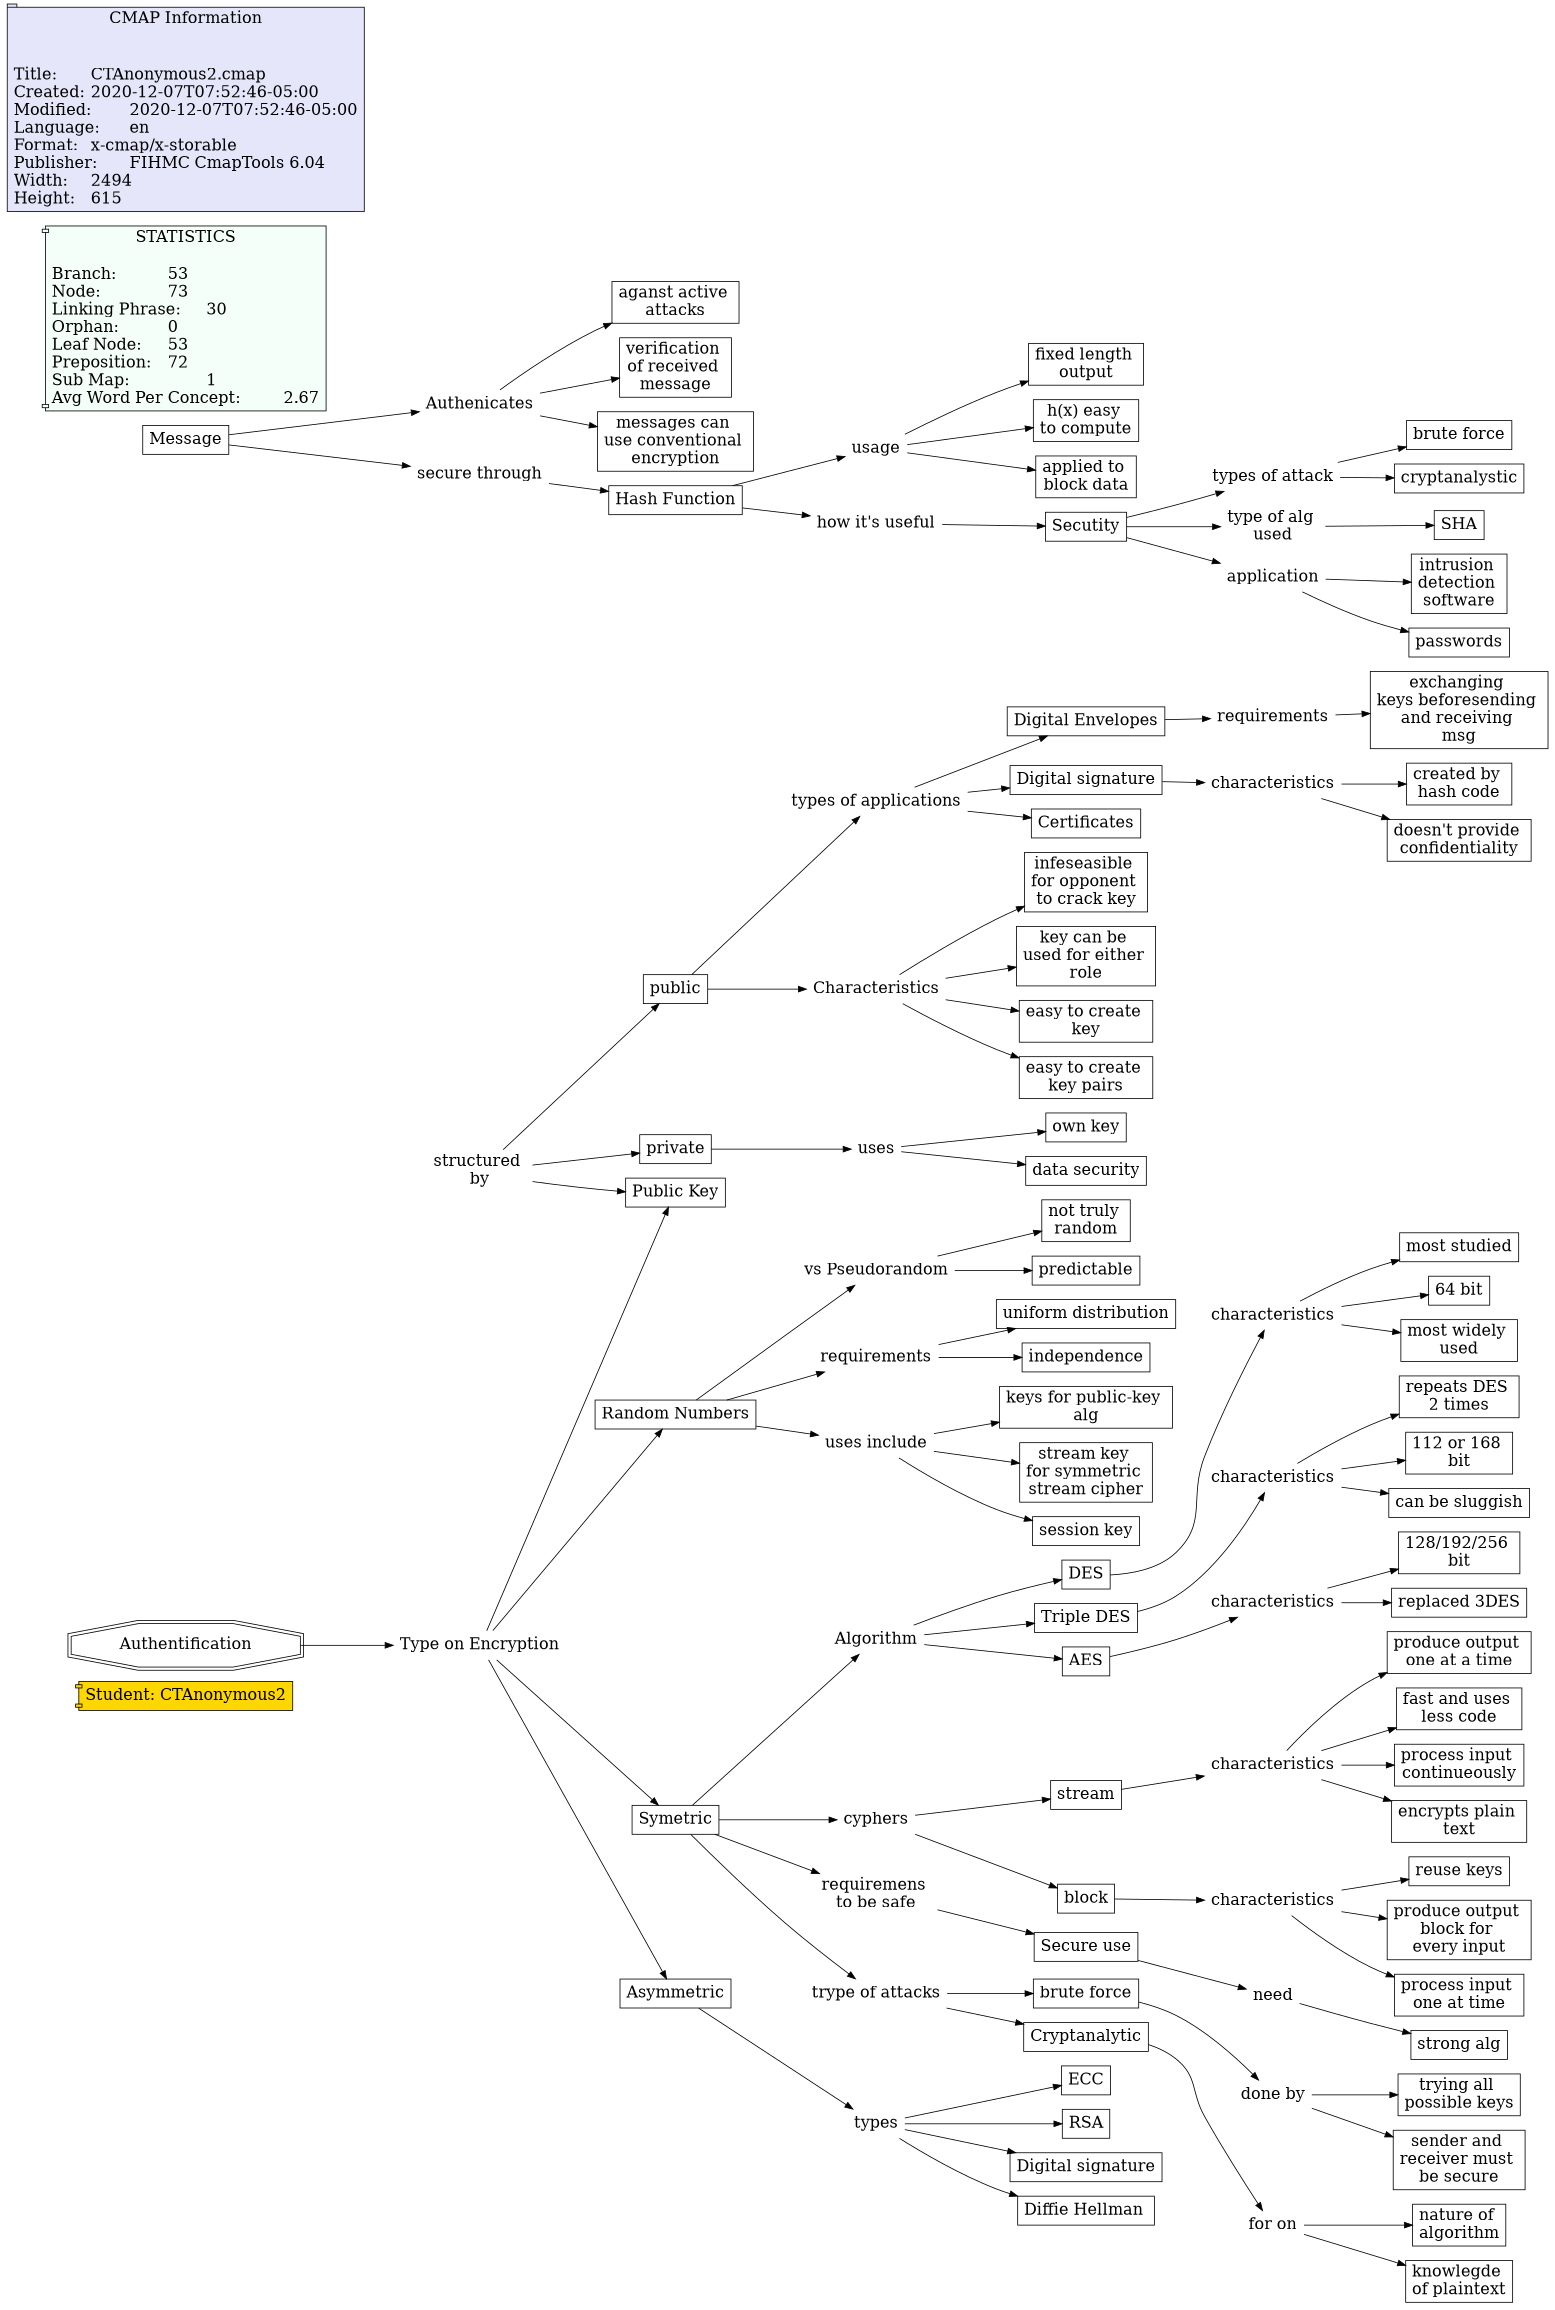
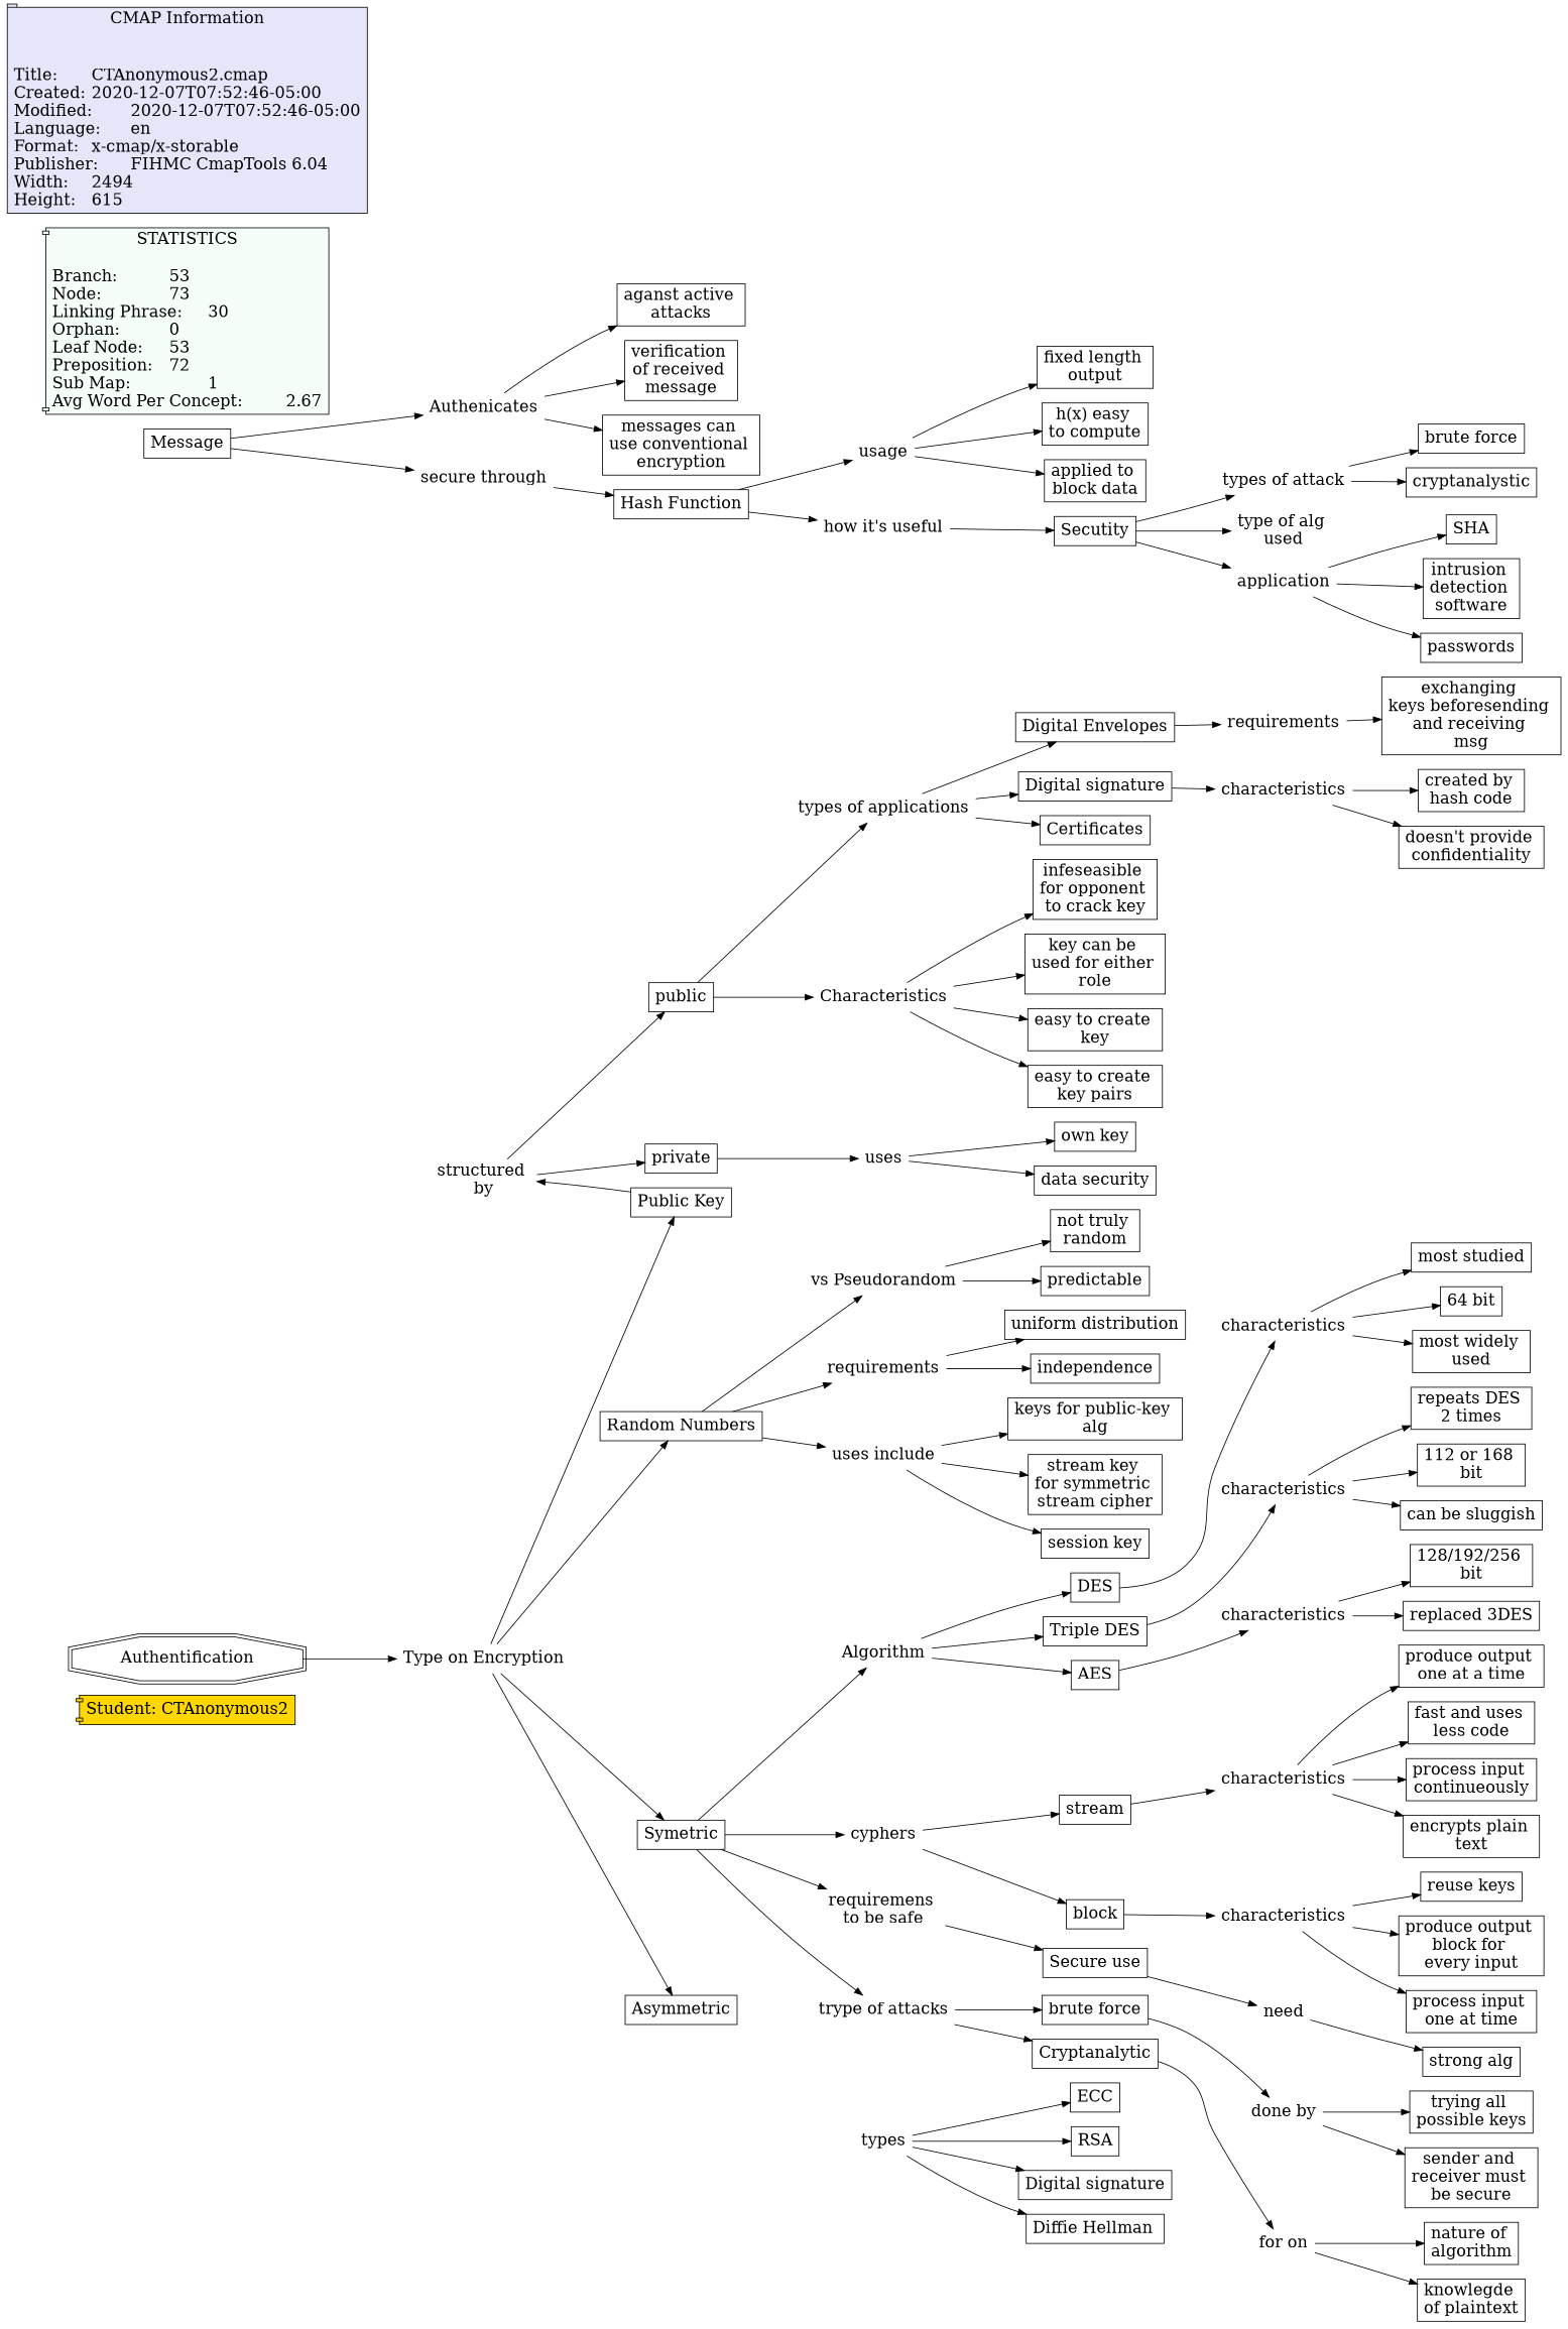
  digraph {
    rankdir=LR
    node [fillcolor=white fontsize=20 shape=rect style=filled]
    edge [constraint=true]
    n1 [fillcolor=gold label="Student: CTAnonymous2" shape=component]
    n2 [label="Digital Envelopes\n"]
    n3 [label=requirements shape=none fillcolor="" style=""]
    n4 [label="exchanging \nkeys beforesending \nand receiving \nmsg"]
    n5 [label="types of attack\n" shape=none fillcolor="" style=""]
    n6 [label="brute force\n"]
    n7 [label=cryptanalystic]
    n8 [label=public]
    n9 [label="types of applications\n" shape=none fillcolor="" style=""]
    n10 [label=Characteristics shape=none fillcolor="" style=""]
    n11 [label="Digital signature\n"]
    n12 [label=Certificates]
    n13 [label="infeseasible \nfor opponent \nto crack key\n"]
    n14 [label="key can be \nused for either \nrole"]
    n15 [label="easy to create \nkey"]
    n16 [label="easy to create \nkey pairs"]
    n17 [label=characteristics shape=none fillcolor="" style=""]
    n18 [label="Type on Encryption\n" shape=none fillcolor="" style=""]
    n19 [label="Random Numbers\n"]
    n20 [label=Symetric]
    n21 [label=Asymmetric]
    n22 [label="Public Key\n"]
    n23 [label="vs Pseudorandom\n" shape=none fillcolor="" style=""]
    n24 [label=requirements shape=none fillcolor="" style=""]
    n25 [label="uses include\n" shape=none fillcolor="" style=""]
    n26 [label=Message]
    n27 [label=Authenicates shape=none fillcolor="" style=""]
    n28 [label="secure through\n" shape=none fillcolor="" style=""]
    n29 [label=Algorithm shape=none fillcolor="" style=""]
    n30 [label=cyphers shape=none fillcolor="" style=""]
    n31 [label="requiremens \nto be safe\n" shape=none fillcolor="" style=""]
    n32 [label="trype of attacks\n" shape=none fillcolor="" style=""]
    n33 [label=types shape=none fillcolor="" style=""]
    n34 [label="structured \nby" shape=none fillcolor="" style=""]
    n35 [label="not truly \nrandom"]
    n36 [label=predictable]
    n37 [label="uniform distribution\n"]
    n38 [label=independence]
    n39 [label="keys for public-key \nalg"]
    n40 [label="stream key \nfor symmetric \nstream cipher\n"]
    n41 [label="session key\n"]
    n42 [label="brute force\n"]
    n43 [label="done by" shape=none fillcolor="" style=""]
    n44 [label="trying all \npossible keys\n"]
    n45 [label="sender and \nreceiver must \nbe secure"]
    n46 [label=usage shape=none fillcolor="" style=""]
    n47 [label="fixed length \noutput"]
    n48 [label="h(x) easy \nto compute\n"]
    n49 [label="applied to \nblock data\n"]
    n50 [label="for on" shape=none fillcolor="" style=""]
    n51 [label="nature of \nalgorithm"]
    n52 [label="knowlegde \nof plaintext\n"]
    n53 [label=DES]
    n54 [label="Triple DES\n"]
    n55 [label=AES]
    n56 [label=characteristics shape=none fillcolor="" style=""]
    n57 [label=characteristics shape=none fillcolor="" style=""]
    n58 [label=characteristics shape=none fillcolor="" style=""]
    n59 [label="most studied\n"]
    n60 [label="64 bit"]
    n61 [label="most widely \nused"]
    n62 [label="aganst active \nattacks"]
    n63 [label="verification \nof received \nmessage"]
    n64 [label="messages can \nuse conventional \nencryption"]
    n65 [label="repeats DES \n2 times"]
    n66 [label="112 or 168 \nbit"]
    n67 [label="can be sluggish\n"]
    n68 [label="Hash Function\n"]
    n69 [label="how it's useful\n" shape=none fillcolor="" style=""]
    n70 [label=stream]
    n71 [label=block]
    n72 [label="Secure use\n"]
    n73 [label=Cryptanalytic]
    n74 [label=characteristics shape=none fillcolor="" style=""]
    n75 [label="produce output \none at a time\n"]
    n76 [label="fast and uses \nless code"]
    n77 [label="process input \ncontinueously"]
    n78 [label="encrypts plain \ntext"]
    n79 [label=ECC]
    n80 [label=RSA]
    n81 [label="Digital signature\n"]
    n82 [label="Diffie Hellman \n"]
    n83 [label="created by \nhash code"]
    n84 [label="doesn't provide \nconfidentiality"]
    n85 [label=Secutity]
    n86 [label="type of alg \nused" shape=none fillcolor="" style=""]
    n87 [label=application shape=none fillcolor="" style=""]
    n88 [label=SHA]
    n89 [label="intrusion \ndetection \nsoftware"]
    n90 [label=passwords]
    n91 [label=characteristics shape=none fillcolor="" style=""]
    n92 [label=need shape=none fillcolor="" style=""]
    n93 [label="strong alg\n"]
    n94 [label="reuse keys\n"]
    n95 [label="produce output \nblock for \nevery input\n"]
    n96 [label="process input \none at time\n"]
    n97 [label=uses shape=none fillcolor="" style=""]
    n98 [label="own key"]
    n99 [label="data security\n"]
    n100 [label=private]
    n101 [label="128/192/256 \nbit"]
    n102 [label="replaced 3DES\n"]
    n103 [label=Authentification shape=doubleoctagon]
    n104 [Gsplines=true fillcolor="#F5FFFA" label="STATISTICS\n\lBranch:		53\lNode:		73\lLinking Phrase:	30\lOrphan:		0\lLeaf Node:	53\lPreposition:	72\lSub Map:		1\lAvg Word Per Concept:	2.67\l" shape=component]
    n105 [Gsplines=true fillcolor="#E6E6FA" label="CMAP Information\n\n\lTitle:	CTAnonymous2.cmap\lCreated:	2020-12-07T07:52:46-05:00\lModified:	2020-12-07T07:52:46-05:00\lLanguage:	en\lFormat:	x-cmap/x-storable\lPublisher:	FIHMC CmapTools 6.04\lWidth:	2494\lHeight:	615\l" shape=tab]
    n2 -> n3
    n3 -> n4
    n5 -> n6
    n5 -> n7
    n8 -> n9
    n8 -> n10
    n9 -> n2
    n9 -> n11
    n9 -> n12
    n10 -> n13
    n10 -> n14
    n10 -> n15
    n10 -> n16
    n11 -> n17
    n17 -> n83
    n17 -> n84
    n18 -> n19
    n18 -> n20
    n18 -> n21
    n18 -> n22
    n19 -> n23
    n19 -> n24
    n19 -> n25
    n20 -> n29
    n20 -> n30
    n20 -> n31
    n20 -> n32
-   n21 -> n33
-   n34 -> n22
+   n22 -> n34
    n23 -> n35
    n23 -> n36
    n24 -> n37
    n24 -> n38
    n25 -> n39
    n25 -> n40
    n25 -> n41
    n26 -> n27
    n26 -> n28
    n27 -> n62
    n27 -> n63
    n27 -> n64
    n28 -> n68
    n29 -> n53
    n29 -> n54
    n29 -> n55
    n30 -> n70
    n30 -> n71
    n31 -> n72
    n32 -> n42
    n32 -> n73
    n33 -> n79
    n33 -> n80
    n33 -> n81
    n33 -> n82
    n34 -> n8
    n34 -> n100
    n42 -> n43
    n43 -> n44
    n43 -> n45
    n46 -> n47
    n46 -> n48
    n46 -> n49
    n50 -> n51
    n50 -> n52
    n53 -> n56
    n54 -> n57
    n55 -> n58
    n56 -> n59
    n56 -> n60
    n56 -> n61
    n57 -> n65
    n57 -> n66
    n57 -> n67
    n58 -> n101
    n58 -> n102
    n68 -> n46
    n68 -> n69
    n69 -> n85
    n70 -> n74
    n71 -> n91
    n72 -> n92
    n73 -> n50
    n74 -> n75
    n74 -> n76
    n74 -> n77
    n74 -> n78
    n85 -> n5
    n85 -> n86
    n85 -> n87
-   n86 -> n88
+   n87 -> n88
    n87 -> n89
    n87 -> n90
    n91 -> n94
    n91 -> n95
    n91 -> n96
    n92 -> n93
    n97 -> n98
    n97 -> n99
    n100 -> n97
    n103 -> n18
  }
